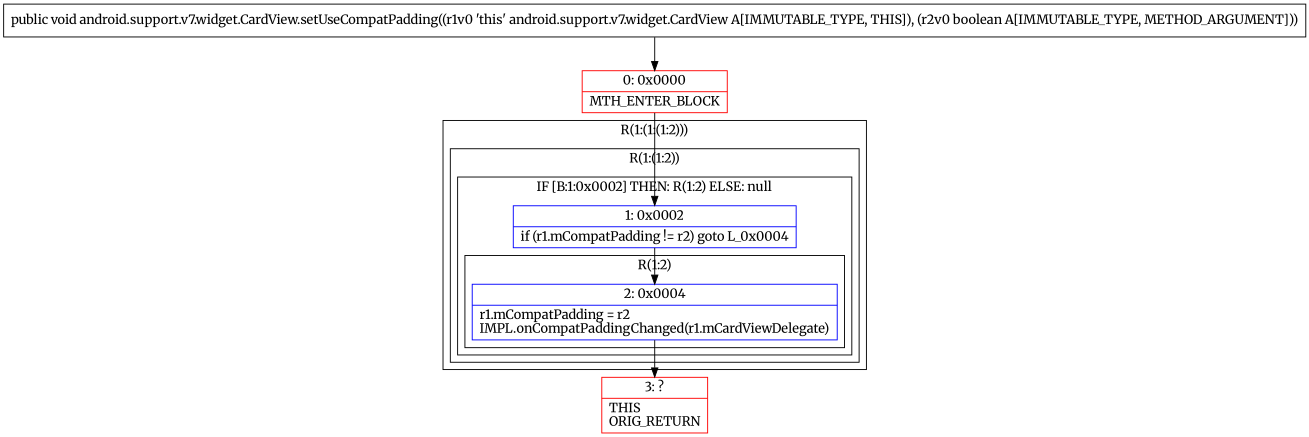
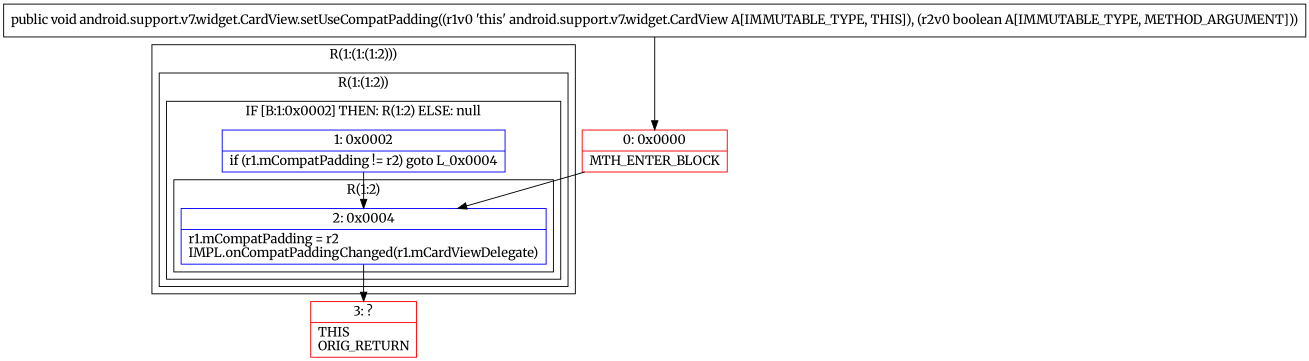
  digraph {
    fontname=Merriweather
    node [color=blue fontname=Merriweather shape=record]
    edge [fontname=Merriweather]
    n1 [label="{2\:\ 0x0004|r1.mCompatPadding = r2\lIMPL.onCompatPaddingChanged(r1.mCardViewDelegate)\l}"]
    n2 [label="{1\:\ 0x0002|if (r1.mCompatPadding != r2) goto L_0x0004\l}"]
    n3 [color=red label="{3\:\ ?|THIS\lORIG_RETURN\l}"]
    n4 [color=red label="{0\:\ 0x0000|MTH_ENTER_BLOCK\l}"]
    n5 [label="{public void android.support.v7.widget.CardView.setUseCompatPadding((r1v0 'this' android.support.v7.widget.CardView A[IMMUTABLE_TYPE, THIS]), (r2v0 boolean A[IMMUTABLE_TYPE, METHOD_ARGUMENT])) }" color=""]
    subgraph cluster_1 {
      label="R(1:(1:(1:2)))"
      subgraph cluster_2 {
        label="R(1:(1:2))"
        subgraph cluster_3 {
          label="IF [B:1:0x0002] THEN: R(1:2) ELSE: null"
          n2
          subgraph cluster_4 {
            label="R(1:2)"
            n1
          }
        }
      }
    }
    n1 -> n3
    n2 -> n1
-   n4 -> n2
+   n4 -> n1
    n5 -> n4
  }
